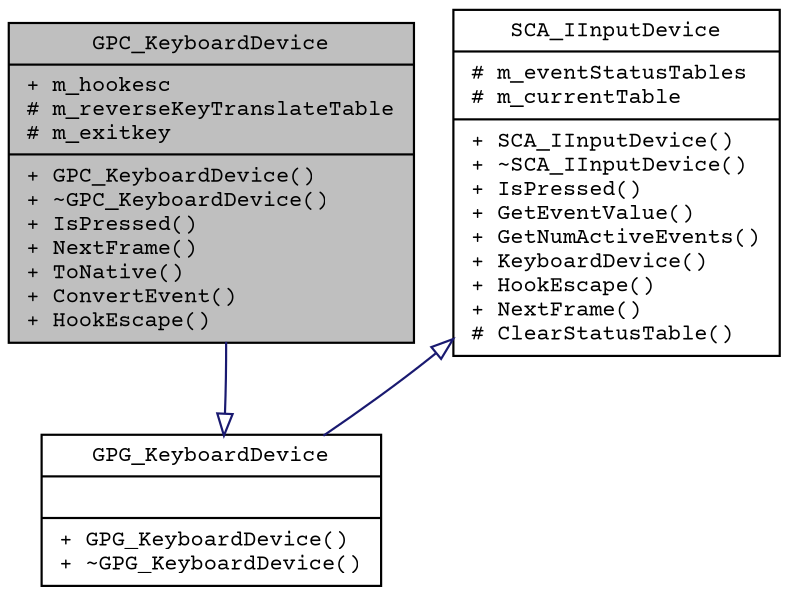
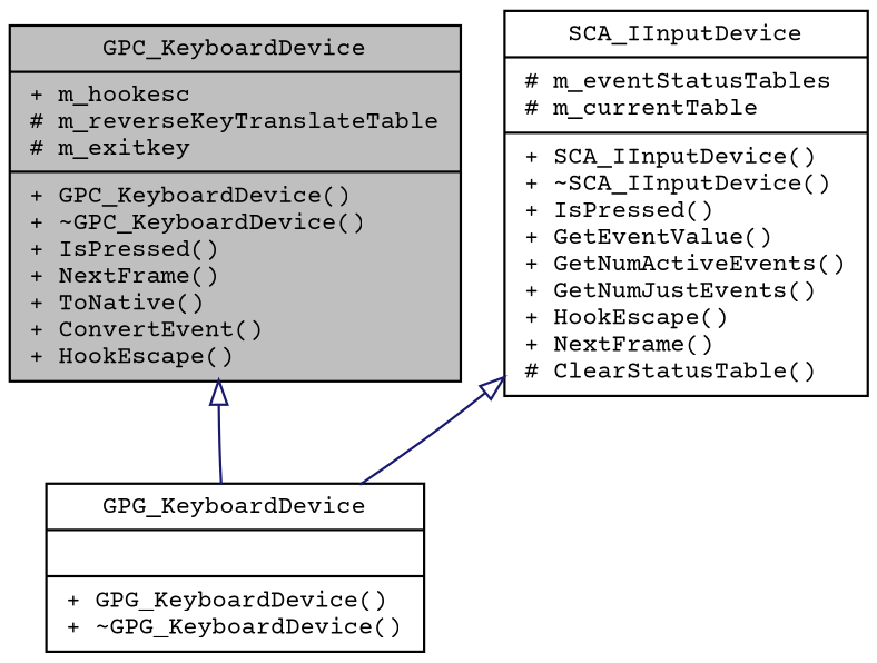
  digraph {
    fontname="Courier Prime"
    node [color=black fillcolor=white fontname="Courier Prime" fontsize=10 shape=record style=filled]
    edge [arrowtail=empty color=midnightblue dir=back fontname="Courier Prime" fontsize=10 labelfontname=Helvetica labelfontsize=10 style=solid]
    n1 [fillcolor=grey75 fontcolor=black height=0.2 label="{GPC_KeyboardDevice\n|+ m_hookesc\l# m_reverseKeyTranslateTable\l# m_exitkey\l|+ GPC_KeyboardDevice()\l+ ~GPC_KeyboardDevice()\l+ IsPressed()\l+ NextFrame()\l+ ToNative()\l+ ConvertEvent()\l+ HookEscape()\l}" width=0.4]
    n2 [height=0.2 label="{GPG_KeyboardDevice\n||+ GPG_KeyboardDevice()\l+ ~GPG_KeyboardDevice()\l}" width=0.4]
-   n3 [height=0.2 label="{SCA_IInputDevice\n|# m_eventStatusTables\l# m_currentTable\l|+ SCA_IInputDevice()\l+ ~SCA_IInputDevice()\l+ IsPressed()\l+ GetEventValue()\l+ GetNumActiveEvents()\l+ KeyboardDevice()\l+ HookEscape()\l+ NextFrame()\l# ClearStatusTable()\l}" width=0.4]
-   n2 -> n1
+   n3 [height=0.2 label="{SCA_IInputDevice\n|# m_eventStatusTables\l# m_currentTable\l|+ SCA_IInputDevice()\l+ ~SCA_IInputDevice()\l+ IsPressed()\l+ GetEventValue()\l+ GetNumActiveEvents()\l+ GetNumJustEvents()\l+ HookEscape()\l+ NextFrame()\l# ClearStatusTable()\l}" width=0.4]
+   n1 -> n2
    n3 -> n2
  }
